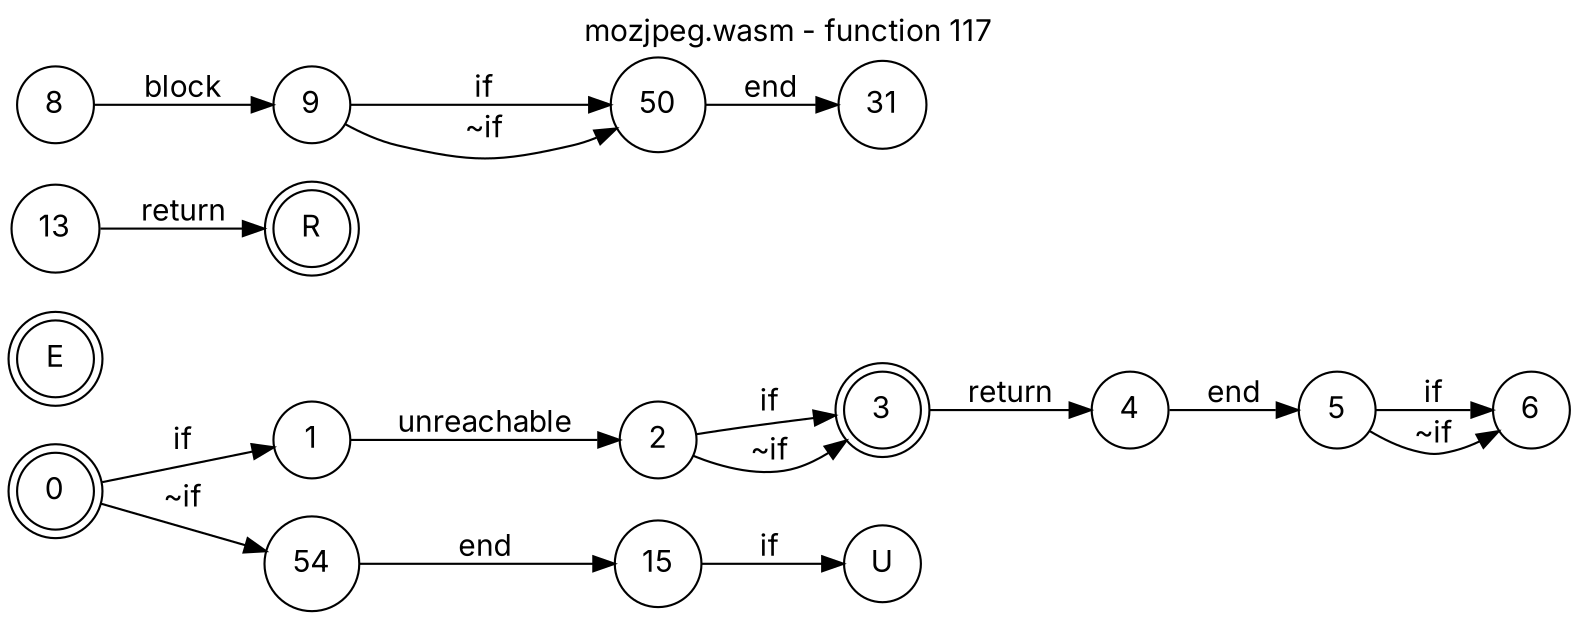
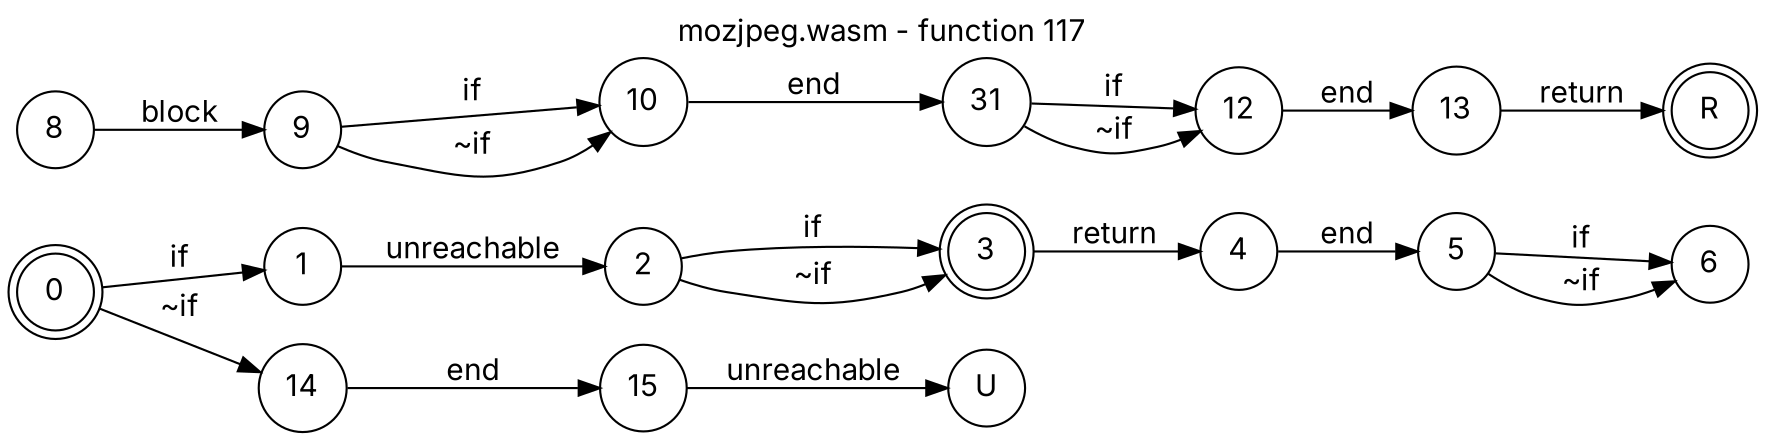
  digraph {
    fontname=Inter
    label="mozjpeg.wasm - function 117"
    labelfontcolor=black
    labelfontname=Helvetica
    labelfontsize=16
    labelloc=t
    rankdir=LR
    node [fontname=Inter shape=circle]
    edge [fontname=Inter]
    0 [shape=doublecircle]
    1
-   14 [label=54]
+   14
    2
    15
-   E [shape=doublecircle]
    R [shape=doublecircle]
    3 [shape=doublecircle]
    U
    4
    5
    6
    8
    9
-   10 [label=50]
+   10
    n16 [label=31]
+   12
    13
    0 -> 1 [label=if]
    0 -> 14 [label="~if"]
    1 -> 2 [label=unreachable]
    14 -> 15 [label=end]
    2 -> 3 [label=if]
    2 -> 3 [label="~if"]
-   15 -> U [label=if]
+   15 -> U [label=unreachable]
    3 -> 4 [label=return]
    4 -> 5 [label=end]
    5 -> 6 [label=if]
    5 -> 6 [label="~if"]
    8 -> 9 [label=block]
    9 -> 10 [label=if]
    9 -> 10 [label="~if"]
    10 -> n16 [label=end]
+   n16 -> 12 [label=if]
+   n16 -> 12 [label="~if"]
+   12 -> 13 [label=end]
    13 -> R [label=return]
  }
